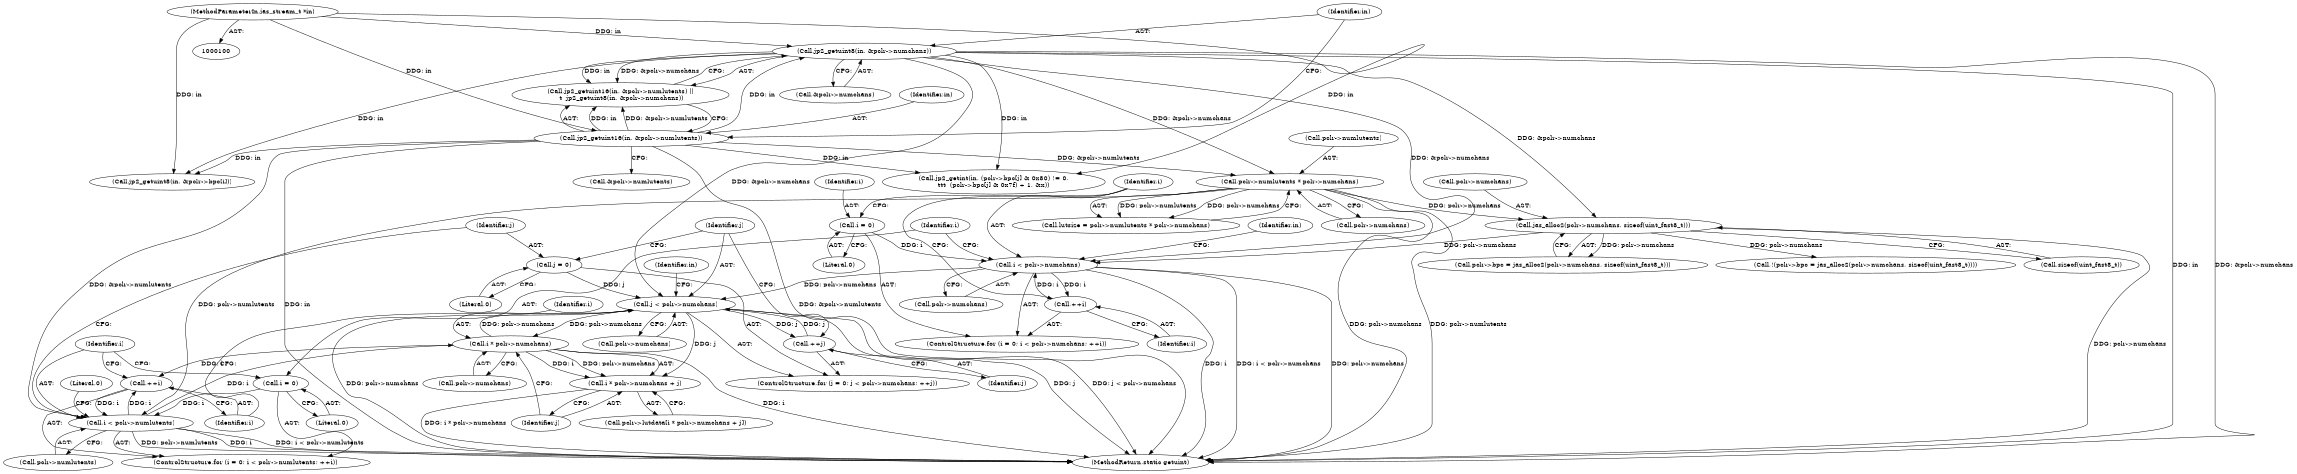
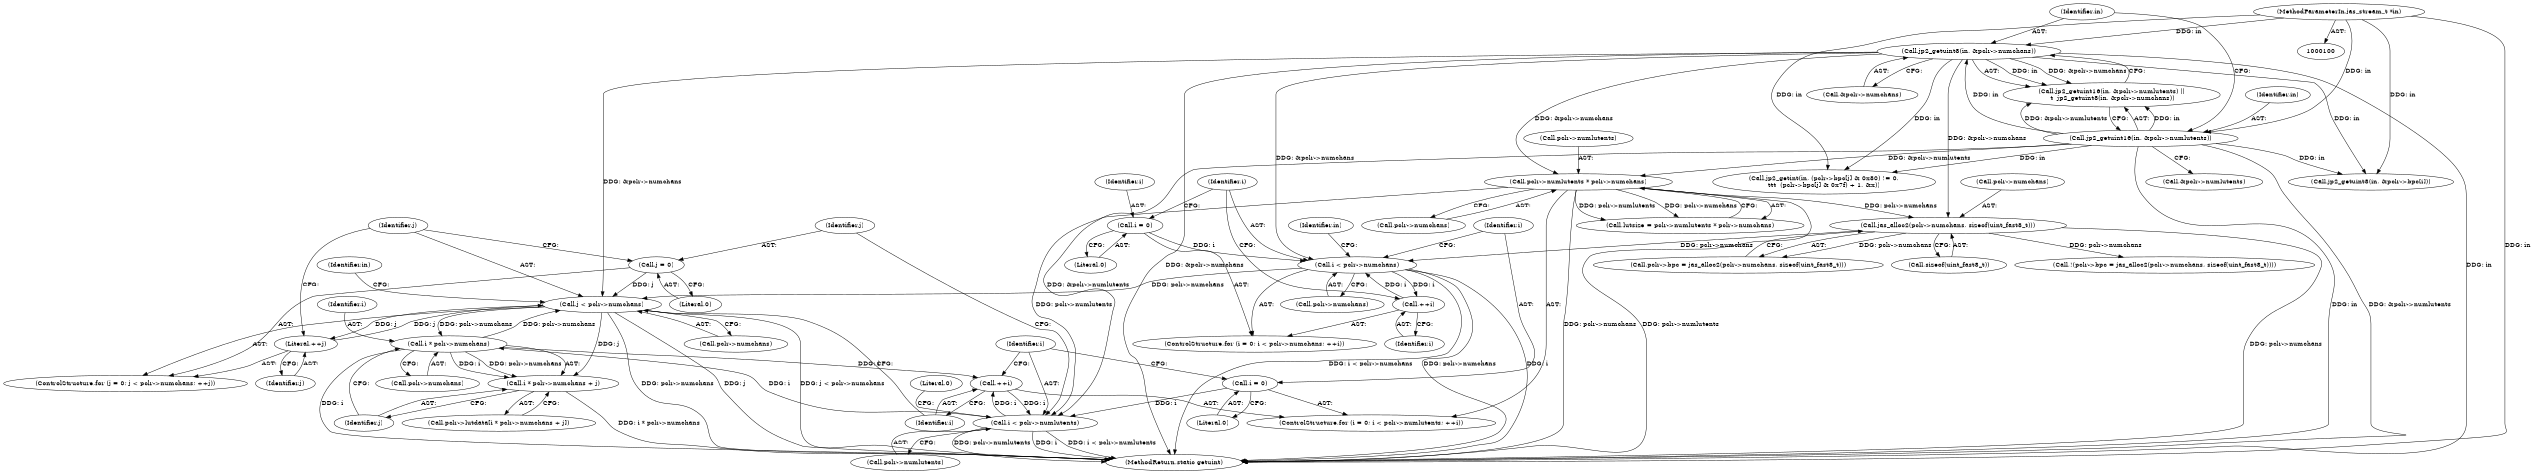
  digraph {
    n1 [label="(Call,j < pclr->numchans)"]
-   n2 [label="(Call,++j)"]
+   n2 [label="(Literal,++j)"]
    n3 [label="(Call,i * pclr->numchans)"]
    n4 [label="(Call,i * pclr->numchans + j)"]
    n5 [label="(Call,pclr->numchans)"]
    n6 [label="(MethodReturn,static getuint)"]
    n7 [label="(ControlStructure,for (j = 0; j < pclr->numchans; ++j))"]
    n8 [label="(Identifier,j)"]
    n9 [label="(Call,++i)"]
    n10 [label="(Call,pclr->numchans)"]
    n11 [label="(Call,pclr->lutdata[i * pclr->numchans + j])"]
    n12 [label="(Identifier,j)"]
    n13 [label="(Call,j = 0)"]
    n14 [label="(Literal,0)"]
    n15 [label="(Call,i < pclr->numchans)"]
    n16 [label="(Call,++i)"]
    n17 [label="(ControlStructure,for (i = 0; i < pclr->numchans; ++i))"]
    n18 [label="(Call,pclr->numchans)"]
    n19 [label="(Identifier,i)"]
    n20 [label="(Call,i = 0)"]
    n21 [label="(Literal,0)"]
    n22 [label="(Call,jp2_getuint8(in, &pclr->numchans))"]
    n23 [label="(Call,jas_alloc2(pclr->numchans, sizeof(uint_fast8_t)))"]
    n24 [label="(Call,pclr->numlutents * pclr->numchans)"]
    n25 [label="(Call,&pclr->numchans)"]
    n26 [label="(Call,jp2_getint(in, (pclr->bpc[j] & 0x80) != 0,\n\t\t\t  (pclr->bpc[j] & 0x7f) + 1, &x))"]
    n27 [label="(Call,jp2_getuint8(in, &pclr->bpc[i]))"]
    n28 [label="(Call,jp2_getuint16(in, &pclr->numlutents) ||\n \t  jp2_getuint8(in, &pclr->numchans))"]
    n29 [label="(Call,sizeof(uint_fast8_t))"]
    n30 [label="(Call,pclr->bpc = jas_alloc2(pclr->numchans, sizeof(uint_fast8_t)))"]
    n31 [label="(Call,!(pclr->bpc = jas_alloc2(pclr->numchans, sizeof(uint_fast8_t))))"]
    n32 [label="(Call,i < pclr->numlutents)"]
    n33 [label="(Call,pclr->numchans)"]
    n34 [label="(Call,lutsize = pclr->numlutents * pclr->numchans)"]
    n35 [label="(Call,jp2_getuint16(in, &pclr->numlutents))"]
    n36 [label="(Call,&pclr->numlutents)"]
    n37 [label="(ControlStructure,for (i = 0; i < pclr->numlutents; ++i))"]
    n38 [label="(Call,pclr->numlutents)"]
    n39 [label="(MethodParameterIn,jas_stream_t *in)"]
    1000100
    n41 [label="(Identifier,i)"]
    n42 [label="(Call,i = 0)"]
    n43 [label="(Literal,0)"]
    n44 [label="(Identifier,i)"]
    n45 [label="(Identifier,i)"]
    n46 [label="(Identifier,in)"]
    n47 [label="(Identifier,i)"]
    n48 [label="(Call,pclr->numchans)"]
    n49 [label="(Identifier,j)"]
    n50 [label="(Identifier,i)"]
    n51 [label="(Identifier,in)"]
    n52 [label="(Call,pclr->numlutents)"]
    n53 [label="(Identifier,i)"]
    n54 [label="(Identifier,j)"]
    n55 [label="(Identifier,in)"]
    n56 [label="(Literal,0)"]
    n57 [label="(Identifier,in)"]
    n1 -> n2 [label="DDG: j"]
    n1 -> n3 [label="DDG: pclr->numchans"]
    n1 -> n4 [label="DDG: j"]
    n1 -> n5 [label="CFG: "]
    n1 -> n6 [label="DDG: j < pclr->numchans"]
    n1 -> n6 [label="DDG: pclr->numchans"]
    n1 -> n6 [label="DDG: j"]
    n1 -> n7 [label="AST: "]
    n2 -> n1 [label="DDG: j"]
    n2 -> n7 [label="AST: "]
    n2 -> n8 [label="CFG: "]
    n3 -> n1 [label="DDG: pclr->numchans"]
    n3 -> n4 [label="AST: "]
    n3 -> n4 [label="DDG: i"]
    n3 -> n4 [label="DDG: pclr->numchans"]
    n3 -> n6 [label="DDG: i"]
    n3 -> n9 [label="DDG: i"]
    n3 -> n10 [label="CFG: "]
    n4 -> n6 [label="DDG: i * pclr->numchans"]
    n4 -> n11 [label="AST: "]
    n4 -> n12 [label="CFG: "]
    n5 -> n1 [label="AST: "]
    n8 -> n2 [label="AST: "]
    n9 -> n32 [label="DDG: i"]
    n9 -> n37 [label="AST: "]
    n9 -> n41 [label="CFG: "]
    n10 -> n3 [label="AST: "]
    n11 -> n4 [label="CFG: "]
    n12 -> n3 [label="CFG: "]
    n12 -> n4 [label="AST: "]
    n13 -> n1 [label="DDG: j"]
    n13 -> n7 [label="AST: "]
    n13 -> n14 [label="CFG: "]
    n14 -> n13 [label="AST: "]
    n15 -> n1 [label="DDG: pclr->numchans"]
    n15 -> n6 [label="DDG: i < pclr->numchans"]
    n15 -> n6 [label="DDG: pclr->numchans"]
    n15 -> n6 [label="DDG: i"]
    n15 -> n16 [label="DDG: i"]
    n15 -> n17 [label="AST: "]
    n15 -> n18 [label="CFG: "]
    n16 -> n15 [label="DDG: i"]
    n16 -> n17 [label="AST: "]
    n16 -> n19 [label="CFG: "]
    n18 -> n15 [label="AST: "]
    n19 -> n16 [label="AST: "]
    n20 -> n15 [label="DDG: i"]
    n20 -> n17 [label="AST: "]
    n20 -> n21 [label="CFG: "]
    n21 -> n20 [label="AST: "]
    n22 -> n1 [label="DDG: &pclr->numchans"]
    n22 -> n6 [label="DDG: in"]
    n22 -> n6 [label="DDG: &pclr->numchans"]
    n22 -> n15 [label="DDG: &pclr->numchans"]
    n22 -> n23 [label="DDG: &pclr->numchans"]
    n22 -> n24 [label="DDG: &pclr->numchans"]
    n22 -> n25 [label="CFG: "]
    n22 -> n26 [label="DDG: in"]
    n22 -> n27 [label="DDG: in"]
    n22 -> n28 [label="AST: "]
    n22 -> n28 [label="DDG: in"]
    n22 -> n28 [label="DDG: &pclr->numchans"]
    n23 -> n6 [label="DDG: pclr->numchans"]
    n23 -> n15 [label="DDG: pclr->numchans"]
    n23 -> n29 [label="CFG: "]
    n23 -> n30 [label="AST: "]
    n23 -> n30 [label="DDG: pclr->numchans"]
    n23 -> n31 [label="DDG: pclr->numchans"]
    n24 -> n6 [label="DDG: pclr->numchans"]
    n24 -> n6 [label="DDG: pclr->numlutents"]
    n24 -> n23 [label="DDG: pclr->numchans"]
    n24 -> n32 [label="DDG: pclr->numlutents"]
    n24 -> n33 [label="CFG: "]
    n24 -> n34 [label="AST: "]
    n24 -> n34 [label="DDG: pclr->numlutents"]
    n24 -> n34 [label="DDG: pclr->numchans"]
    n25 -> n22 [label="AST: "]
    n28 -> n22 [label="CFG: "]
    n28 -> n35 [label="CFG: "]
    n29 -> n23 [label="AST: "]
    n30 -> n23 [label="CFG: "]
    n32 -> n3 [label="DDG: i"]
    n32 -> n6 [label="DDG: i"]
    n32 -> n6 [label="DDG: i < pclr->numlutents"]
    n32 -> n6 [label="DDG: pclr->numlutents"]
    n32 -> n9 [label="DDG: i"]
-   n32 -> n37 [label="AST: "]
+   n24 -> n37 [label="AST: "]
    n32 -> n38 [label="CFG: "]
    n33 -> n24 [label="AST: "]
    n34 -> n24 [label="CFG: "]
    n35 -> n6 [label="DDG: in"]
    n35 -> n6 [label="DDG: &pclr->numlutents"]
    n35 -> n22 [label="DDG: in"]
    n35 -> n24 [label="DDG: &pclr->numlutents"]
    n35 -> n26 [label="DDG: in"]
    n35 -> n27 [label="DDG: in"]
    n35 -> n28 [label="AST: "]
    n35 -> n28 [label="DDG: in"]
    n35 -> n28 [label="DDG: &pclr->numlutents"]
    n35 -> n32 [label="DDG: &pclr->numlutents"]
    n35 -> n36 [label="CFG: "]
    n38 -> n32 [label="AST: "]
+   n39 -> n6 [label="DDG: in"]
    n39 -> n22 [label="DDG: in"]
    n39 -> n26 [label="DDG: in"]
    n39 -> n27 [label="DDG: in"]
    n39 -> n35 [label="DDG: in"]
    n39 -> 1000100 [label="AST: "]
    n41 -> n1 [label="CFG: "]
    n41 -> n9 [label="AST: "]
    n42 -> n32 [label="DDG: i"]
    n42 -> n37 [label="AST: "]
    n42 -> n43 [label="CFG: "]
    n43 -> n42 [label="AST: "]
    n44 -> n9 [label="CFG: "]
    n44 -> n32 [label="AST: "]
    n44 -> n42 [label="CFG: "]
    n45 -> n15 [label="CFG: "]
    n45 -> n42 [label="AST: "]
    n46 -> n15 [label="CFG: "]
    n47 -> n15 [label="AST: "]
    n47 -> n16 [label="CFG: "]
    n47 -> n20 [label="CFG: "]
    n48 -> n23 [label="AST: "]
    n49 -> n13 [label="AST: "]
    n49 -> n32 [label="CFG: "]
    n50 -> n20 [label="AST: "]
    n51 -> n22 [label="AST: "]
    n51 -> n35 [label="CFG: "]
    n52 -> n24 [label="AST: "]
    n53 -> n3 [label="AST: "]
    n54 -> n1 [label="AST: "]
    n54 -> n2 [label="CFG: "]
    n54 -> n13 [label="CFG: "]
    n55 -> n1 [label="CFG: "]
    n56 -> n32 [label="CFG: "]
    n57 -> n35 [label="AST: "]
  }
